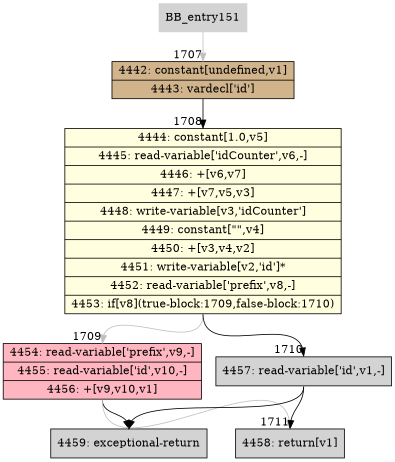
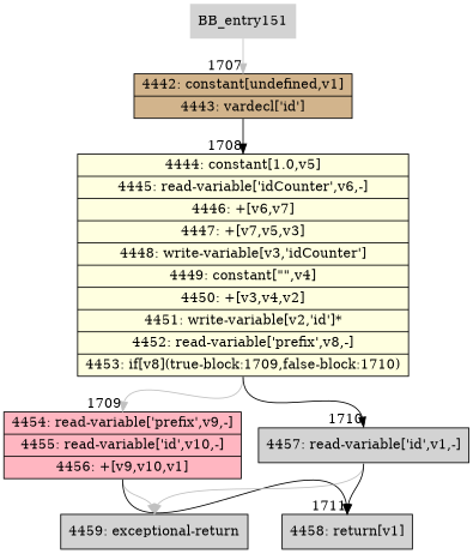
  digraph {
    rankdir=TD
    node [fillcolor=lightgrey shape=record style=filled]
    edge [headport=n tailport=s]
    BB_entry151 [shape=none]
    n2 [fillcolor=tan label="{4442: constant[undefined,v1]|4443: vardecl['id']}"]
    n3 [fillcolor=lightyellow label="{4444: constant[1.0,v5]|4445: read-variable['idCounter',v6,-]|4446: +[v6,v7]|4447: +[v7,v5,v3]|4448: write-variable[v3,'idCounter']|4449: constant[\"\",v4]|4450: +[v3,v4,v2]|4451: write-variable[v2,'id']*|4452: read-variable['prefix',v8,-]|4453: if[v8](true-block:1709,false-block:1710)}"]
    n4 [fillcolor=lightpink label="{4454: read-variable['prefix',v9,-]|4455: read-variable['id',v10,-]|4456: +[v9,v10,v1]}"]
    n5 [label="{4457: read-variable['id',v1,-]}"]
    n6 [label="{4459: exceptional-return}"]
    n7 [label="{4458: return[v1]}"]
    BB_entry151 -> n2 [color=gray headlabel="    1707"]
    n2 -> n3 [headlabel="      1708"]
    n3 -> n4 [color=gray headlabel="      1709"]
    n3 -> n5 [headlabel="      1710"]
-   n4 -> n6 [color=black]
-   n4 -> n7 [headlabel="      1711" color=gray]
-   n5 -> n6 [color=black]
+   n4 -> n6 [color=gray]
+   n4 -> n7 [headlabel="      1711"]
+   n5 -> n6 [color=gray]
    n5 -> n7
  }
